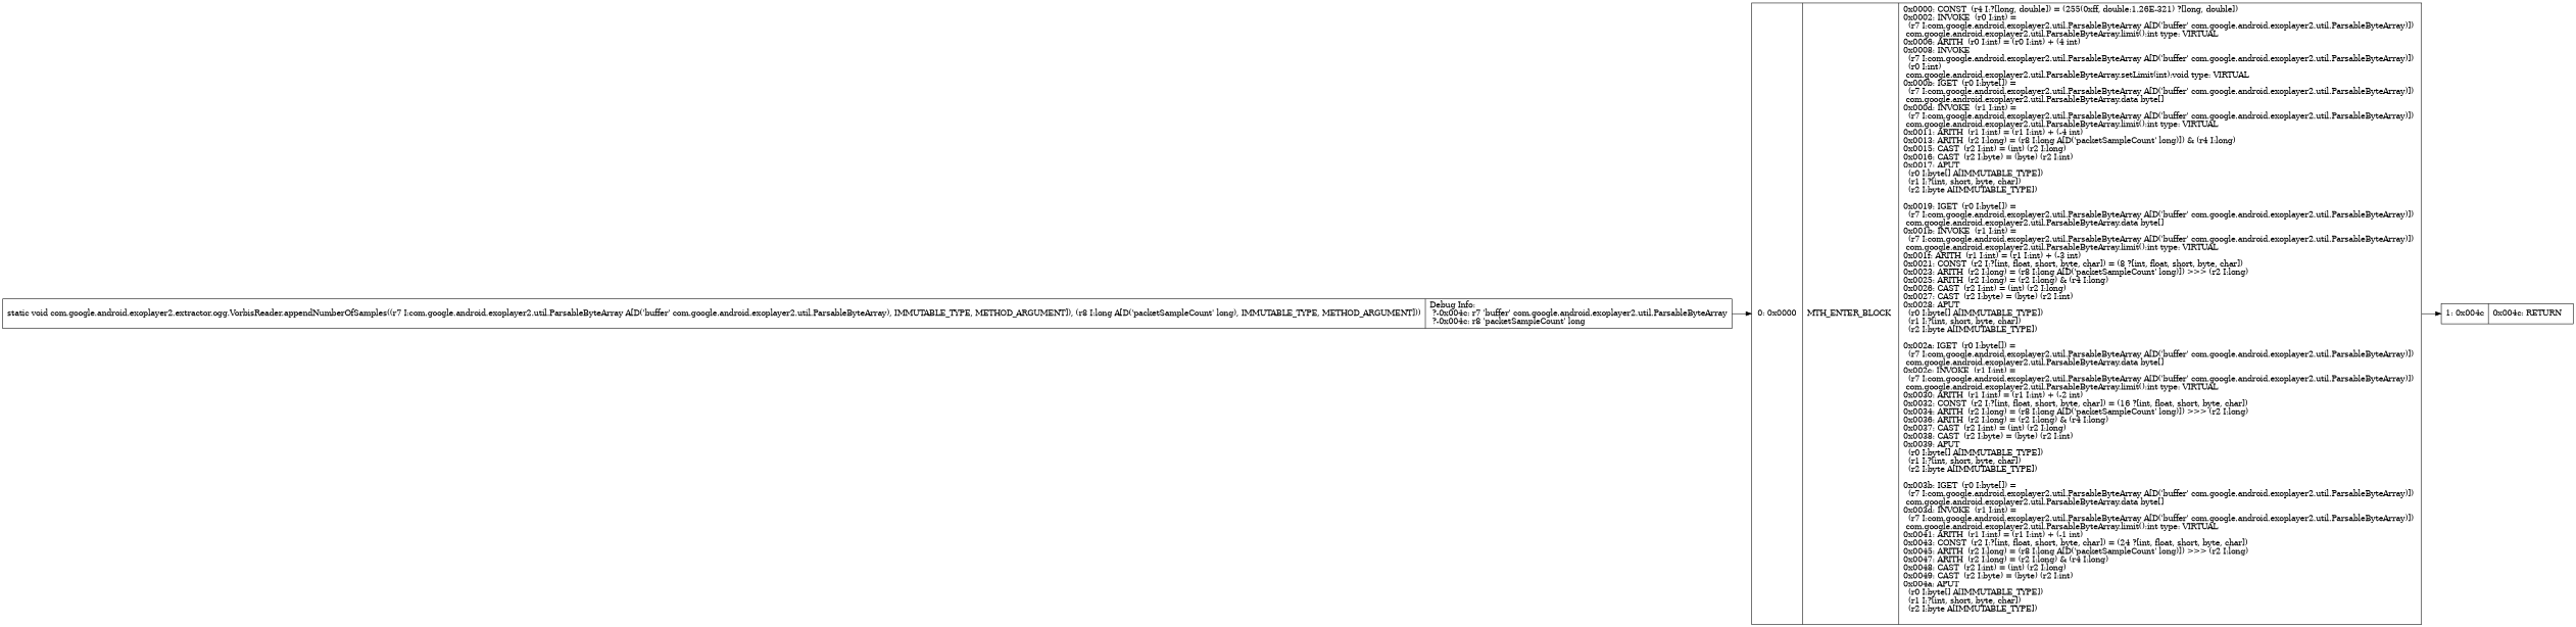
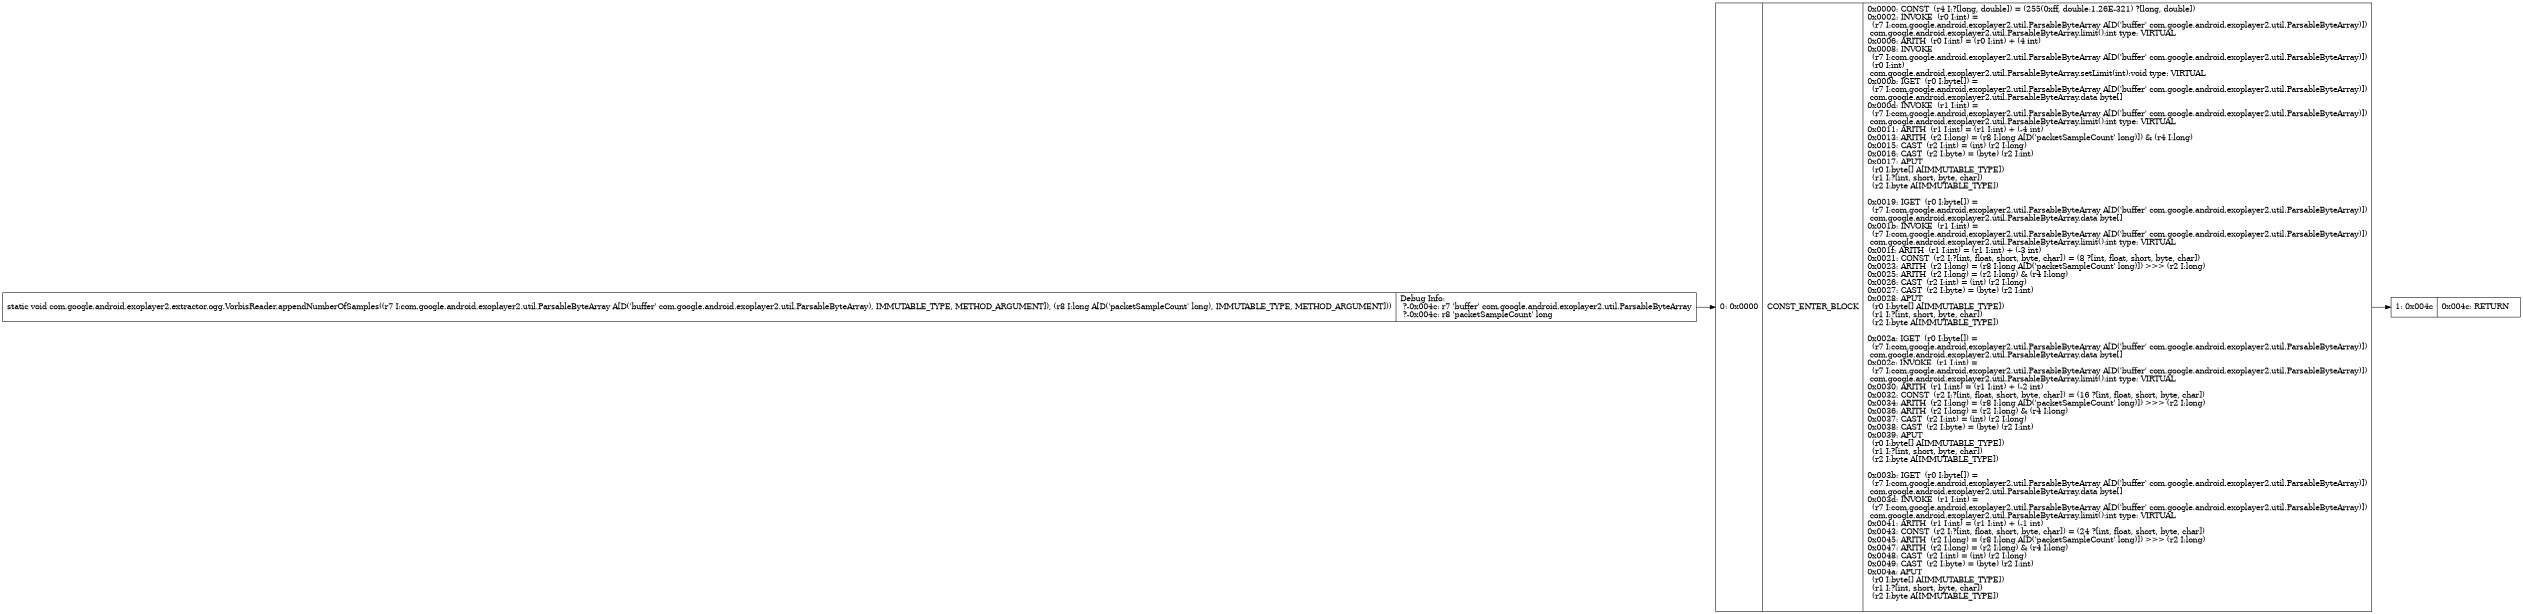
  digraph {
    rankdir=LR
    node [shape=record]
-   n1 [label="{0\:\ 0x0000|MTH_ENTER_BLOCK\l|0x0000: CONST  (r4 I:?[long, double]) = (255(0xff, double:1.26E\-321) ?[long, double]) \l0x0002: INVOKE  (r0 I:int) = \l  (r7 I:com.google.android.exoplayer2.util.ParsableByteArray A[D('buffer' com.google.android.exoplayer2.util.ParsableByteArray)])\l com.google.android.exoplayer2.util.ParsableByteArray.limit():int type: VIRTUAL \l0x0006: ARITH  (r0 I:int) = (r0 I:int) + (4 int) \l0x0008: INVOKE  \l  (r7 I:com.google.android.exoplayer2.util.ParsableByteArray A[D('buffer' com.google.android.exoplayer2.util.ParsableByteArray)])\l  (r0 I:int)\l com.google.android.exoplayer2.util.ParsableByteArray.setLimit(int):void type: VIRTUAL \l0x000b: IGET  (r0 I:byte[]) = \l  (r7 I:com.google.android.exoplayer2.util.ParsableByteArray A[D('buffer' com.google.android.exoplayer2.util.ParsableByteArray)])\l com.google.android.exoplayer2.util.ParsableByteArray.data byte[] \l0x000d: INVOKE  (r1 I:int) = \l  (r7 I:com.google.android.exoplayer2.util.ParsableByteArray A[D('buffer' com.google.android.exoplayer2.util.ParsableByteArray)])\l com.google.android.exoplayer2.util.ParsableByteArray.limit():int type: VIRTUAL \l0x0011: ARITH  (r1 I:int) = (r1 I:int) + (\-4 int) \l0x0013: ARITH  (r2 I:long) = (r8 I:long A[D('packetSampleCount' long)]) & (r4 I:long) \l0x0015: CAST  (r2 I:int) = (int) (r2 I:long) \l0x0016: CAST  (r2 I:byte) = (byte) (r2 I:int) \l0x0017: APUT  \l  (r0 I:byte[] A[IMMUTABLE_TYPE])\l  (r1 I:?[int, short, byte, char])\l  (r2 I:byte A[IMMUTABLE_TYPE])\l \l0x0019: IGET  (r0 I:byte[]) = \l  (r7 I:com.google.android.exoplayer2.util.ParsableByteArray A[D('buffer' com.google.android.exoplayer2.util.ParsableByteArray)])\l com.google.android.exoplayer2.util.ParsableByteArray.data byte[] \l0x001b: INVOKE  (r1 I:int) = \l  (r7 I:com.google.android.exoplayer2.util.ParsableByteArray A[D('buffer' com.google.android.exoplayer2.util.ParsableByteArray)])\l com.google.android.exoplayer2.util.ParsableByteArray.limit():int type: VIRTUAL \l0x001f: ARITH  (r1 I:int) = (r1 I:int) + (\-3 int) \l0x0021: CONST  (r2 I:?[int, float, short, byte, char]) = (8 ?[int, float, short, byte, char]) \l0x0023: ARITH  (r2 I:long) = (r8 I:long A[D('packetSampleCount' long)]) \>\>\> (r2 I:long) \l0x0025: ARITH  (r2 I:long) = (r2 I:long) & (r4 I:long) \l0x0026: CAST  (r2 I:int) = (int) (r2 I:long) \l0x0027: CAST  (r2 I:byte) = (byte) (r2 I:int) \l0x0028: APUT  \l  (r0 I:byte[] A[IMMUTABLE_TYPE])\l  (r1 I:?[int, short, byte, char])\l  (r2 I:byte A[IMMUTABLE_TYPE])\l \l0x002a: IGET  (r0 I:byte[]) = \l  (r7 I:com.google.android.exoplayer2.util.ParsableByteArray A[D('buffer' com.google.android.exoplayer2.util.ParsableByteArray)])\l com.google.android.exoplayer2.util.ParsableByteArray.data byte[] \l0x002c: INVOKE  (r1 I:int) = \l  (r7 I:com.google.android.exoplayer2.util.ParsableByteArray A[D('buffer' com.google.android.exoplayer2.util.ParsableByteArray)])\l com.google.android.exoplayer2.util.ParsableByteArray.limit():int type: VIRTUAL \l0x0030: ARITH  (r1 I:int) = (r1 I:int) + (\-2 int) \l0x0032: CONST  (r2 I:?[int, float, short, byte, char]) = (16 ?[int, float, short, byte, char]) \l0x0034: ARITH  (r2 I:long) = (r8 I:long A[D('packetSampleCount' long)]) \>\>\> (r2 I:long) \l0x0036: ARITH  (r2 I:long) = (r2 I:long) & (r4 I:long) \l0x0037: CAST  (r2 I:int) = (int) (r2 I:long) \l0x0038: CAST  (r2 I:byte) = (byte) (r2 I:int) \l0x0039: APUT  \l  (r0 I:byte[] A[IMMUTABLE_TYPE])\l  (r1 I:?[int, short, byte, char])\l  (r2 I:byte A[IMMUTABLE_TYPE])\l \l0x003b: IGET  (r0 I:byte[]) = \l  (r7 I:com.google.android.exoplayer2.util.ParsableByteArray A[D('buffer' com.google.android.exoplayer2.util.ParsableByteArray)])\l com.google.android.exoplayer2.util.ParsableByteArray.data byte[] \l0x003d: INVOKE  (r1 I:int) = \l  (r7 I:com.google.android.exoplayer2.util.ParsableByteArray A[D('buffer' com.google.android.exoplayer2.util.ParsableByteArray)])\l com.google.android.exoplayer2.util.ParsableByteArray.limit():int type: VIRTUAL \l0x0041: ARITH  (r1 I:int) = (r1 I:int) + (\-1 int) \l0x0043: CONST  (r2 I:?[int, float, short, byte, char]) = (24 ?[int, float, short, byte, char]) \l0x0045: ARITH  (r2 I:long) = (r8 I:long A[D('packetSampleCount' long)]) \>\>\> (r2 I:long) \l0x0047: ARITH  (r2 I:long) = (r2 I:long) & (r4 I:long) \l0x0048: CAST  (r2 I:int) = (int) (r2 I:long) \l0x0049: CAST  (r2 I:byte) = (byte) (r2 I:int) \l0x004a: APUT  \l  (r0 I:byte[] A[IMMUTABLE_TYPE])\l  (r1 I:?[int, short, byte, char])\l  (r2 I:byte A[IMMUTABLE_TYPE])\l \l}"]
+   n1 [label="{0\:\ 0x0000|CONST_ENTER_BLOCK\l|0x0000: CONST  (r4 I:?[long, double]) = (255(0xff, double:1.26E\-321) ?[long, double]) \l0x0002: INVOKE  (r0 I:int) = \l  (r7 I:com.google.android.exoplayer2.util.ParsableByteArray A[D('buffer' com.google.android.exoplayer2.util.ParsableByteArray)])\l com.google.android.exoplayer2.util.ParsableByteArray.limit():int type: VIRTUAL \l0x0006: ARITH  (r0 I:int) = (r0 I:int) + (4 int) \l0x0008: INVOKE  \l  (r7 I:com.google.android.exoplayer2.util.ParsableByteArray A[D('buffer' com.google.android.exoplayer2.util.ParsableByteArray)])\l  (r0 I:int)\l com.google.android.exoplayer2.util.ParsableByteArray.setLimit(int):void type: VIRTUAL \l0x000b: IGET  (r0 I:byte[]) = \l  (r7 I:com.google.android.exoplayer2.util.ParsableByteArray A[D('buffer' com.google.android.exoplayer2.util.ParsableByteArray)])\l com.google.android.exoplayer2.util.ParsableByteArray.data byte[] \l0x000d: INVOKE  (r1 I:int) = \l  (r7 I:com.google.android.exoplayer2.util.ParsableByteArray A[D('buffer' com.google.android.exoplayer2.util.ParsableByteArray)])\l com.google.android.exoplayer2.util.ParsableByteArray.limit():int type: VIRTUAL \l0x0011: ARITH  (r1 I:int) = (r1 I:int) + (\-4 int) \l0x0013: ARITH  (r2 I:long) = (r8 I:long A[D('packetSampleCount' long)]) & (r4 I:long) \l0x0015: CAST  (r2 I:int) = (int) (r2 I:long) \l0x0016: CAST  (r2 I:byte) = (byte) (r2 I:int) \l0x0017: APUT  \l  (r0 I:byte[] A[IMMUTABLE_TYPE])\l  (r1 I:?[int, short, byte, char])\l  (r2 I:byte A[IMMUTABLE_TYPE])\l \l0x0019: IGET  (r0 I:byte[]) = \l  (r7 I:com.google.android.exoplayer2.util.ParsableByteArray A[D('buffer' com.google.android.exoplayer2.util.ParsableByteArray)])\l com.google.android.exoplayer2.util.ParsableByteArray.data byte[] \l0x001b: INVOKE  (r1 I:int) = \l  (r7 I:com.google.android.exoplayer2.util.ParsableByteArray A[D('buffer' com.google.android.exoplayer2.util.ParsableByteArray)])\l com.google.android.exoplayer2.util.ParsableByteArray.limit():int type: VIRTUAL \l0x001f: ARITH  (r1 I:int) = (r1 I:int) + (\-3 int) \l0x0021: CONST  (r2 I:?[int, float, short, byte, char]) = (8 ?[int, float, short, byte, char]) \l0x0023: ARITH  (r2 I:long) = (r8 I:long A[D('packetSampleCount' long)]) \>\>\> (r2 I:long) \l0x0025: ARITH  (r2 I:long) = (r2 I:long) & (r4 I:long) \l0x0026: CAST  (r2 I:int) = (int) (r2 I:long) \l0x0027: CAST  (r2 I:byte) = (byte) (r2 I:int) \l0x0028: APUT  \l  (r0 I:byte[] A[IMMUTABLE_TYPE])\l  (r1 I:?[int, short, byte, char])\l  (r2 I:byte A[IMMUTABLE_TYPE])\l \l0x002a: IGET  (r0 I:byte[]) = \l  (r7 I:com.google.android.exoplayer2.util.ParsableByteArray A[D('buffer' com.google.android.exoplayer2.util.ParsableByteArray)])\l com.google.android.exoplayer2.util.ParsableByteArray.data byte[] \l0x002c: INVOKE  (r1 I:int) = \l  (r7 I:com.google.android.exoplayer2.util.ParsableByteArray A[D('buffer' com.google.android.exoplayer2.util.ParsableByteArray)])\l com.google.android.exoplayer2.util.ParsableByteArray.limit():int type: VIRTUAL \l0x0030: ARITH  (r1 I:int) = (r1 I:int) + (\-2 int) \l0x0032: CONST  (r2 I:?[int, float, short, byte, char]) = (16 ?[int, float, short, byte, char]) \l0x0034: ARITH  (r2 I:long) = (r8 I:long A[D('packetSampleCount' long)]) \>\>\> (r2 I:long) \l0x0036: ARITH  (r2 I:long) = (r2 I:long) & (r4 I:long) \l0x0037: CAST  (r2 I:int) = (int) (r2 I:long) \l0x0038: CAST  (r2 I:byte) = (byte) (r2 I:int) \l0x0039: APUT  \l  (r0 I:byte[] A[IMMUTABLE_TYPE])\l  (r1 I:?[int, short, byte, char])\l  (r2 I:byte A[IMMUTABLE_TYPE])\l \l0x003b: IGET  (r0 I:byte[]) = \l  (r7 I:com.google.android.exoplayer2.util.ParsableByteArray A[D('buffer' com.google.android.exoplayer2.util.ParsableByteArray)])\l com.google.android.exoplayer2.util.ParsableByteArray.data byte[] \l0x003d: INVOKE  (r1 I:int) = \l  (r7 I:com.google.android.exoplayer2.util.ParsableByteArray A[D('buffer' com.google.android.exoplayer2.util.ParsableByteArray)])\l com.google.android.exoplayer2.util.ParsableByteArray.limit():int type: VIRTUAL \l0x0041: ARITH  (r1 I:int) = (r1 I:int) + (\-1 int) \l0x0043: CONST  (r2 I:?[int, float, short, byte, char]) = (24 ?[int, float, short, byte, char]) \l0x0045: ARITH  (r2 I:long) = (r8 I:long A[D('packetSampleCount' long)]) \>\>\> (r2 I:long) \l0x0047: ARITH  (r2 I:long) = (r2 I:long) & (r4 I:long) \l0x0048: CAST  (r2 I:int) = (int) (r2 I:long) \l0x0049: CAST  (r2 I:byte) = (byte) (r2 I:int) \l0x004a: APUT  \l  (r0 I:byte[] A[IMMUTABLE_TYPE])\l  (r1 I:?[int, short, byte, char])\l  (r2 I:byte A[IMMUTABLE_TYPE])\l \l}"]
    n2 [label="{1\:\ 0x004c|0x004c: RETURN   \l}"]
    n3 [label="{static void com.google.android.exoplayer2.extractor.ogg.VorbisReader.appendNumberOfSamples((r7 I:com.google.android.exoplayer2.util.ParsableByteArray A[D('buffer' com.google.android.exoplayer2.util.ParsableByteArray), IMMUTABLE_TYPE, METHOD_ARGUMENT]), (r8 I:long A[D('packetSampleCount' long), IMMUTABLE_TYPE, METHOD_ARGUMENT]))  | Debug Info:\l  ?\-0x004c: r7 'buffer' com.google.android.exoplayer2.util.ParsableByteArray\l  ?\-0x004c: r8 'packetSampleCount' long\l}"]
    n1 -> n2
    n3 -> n1
  }
